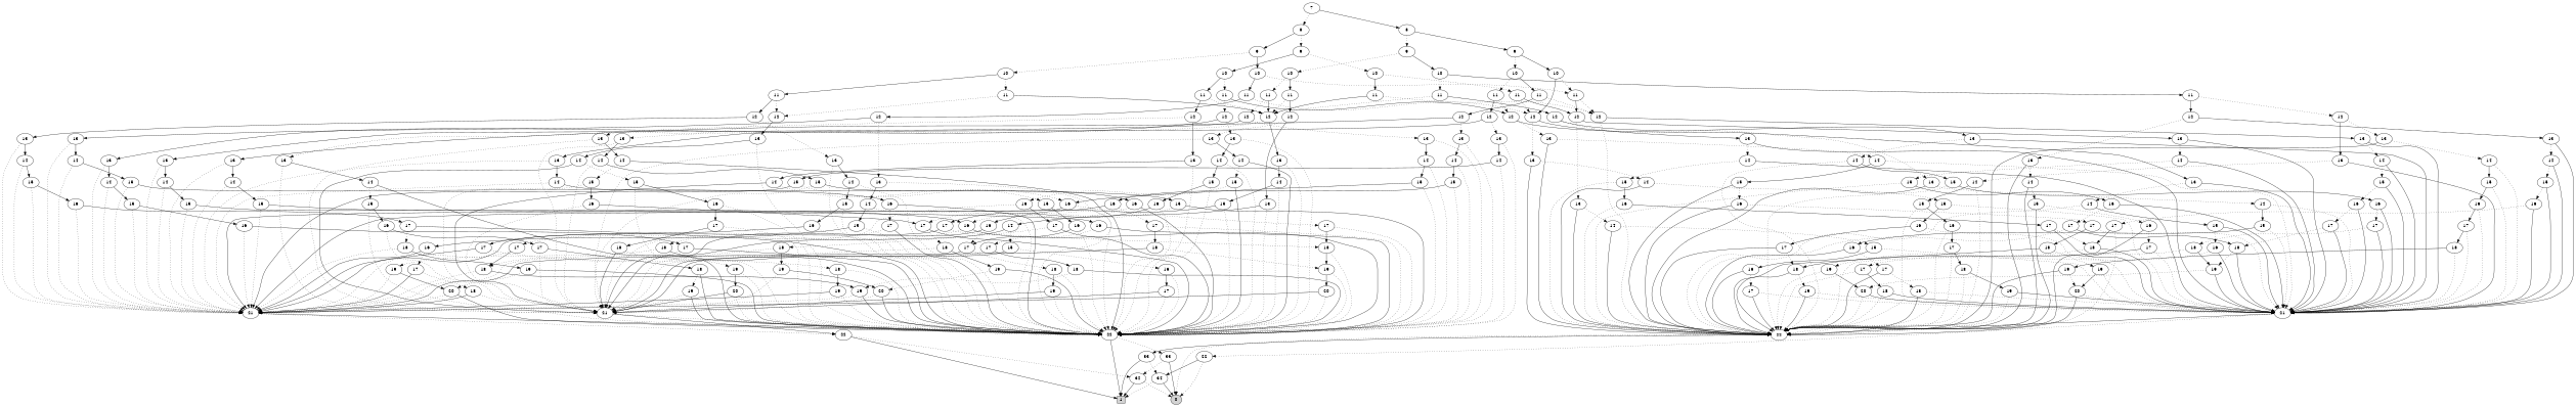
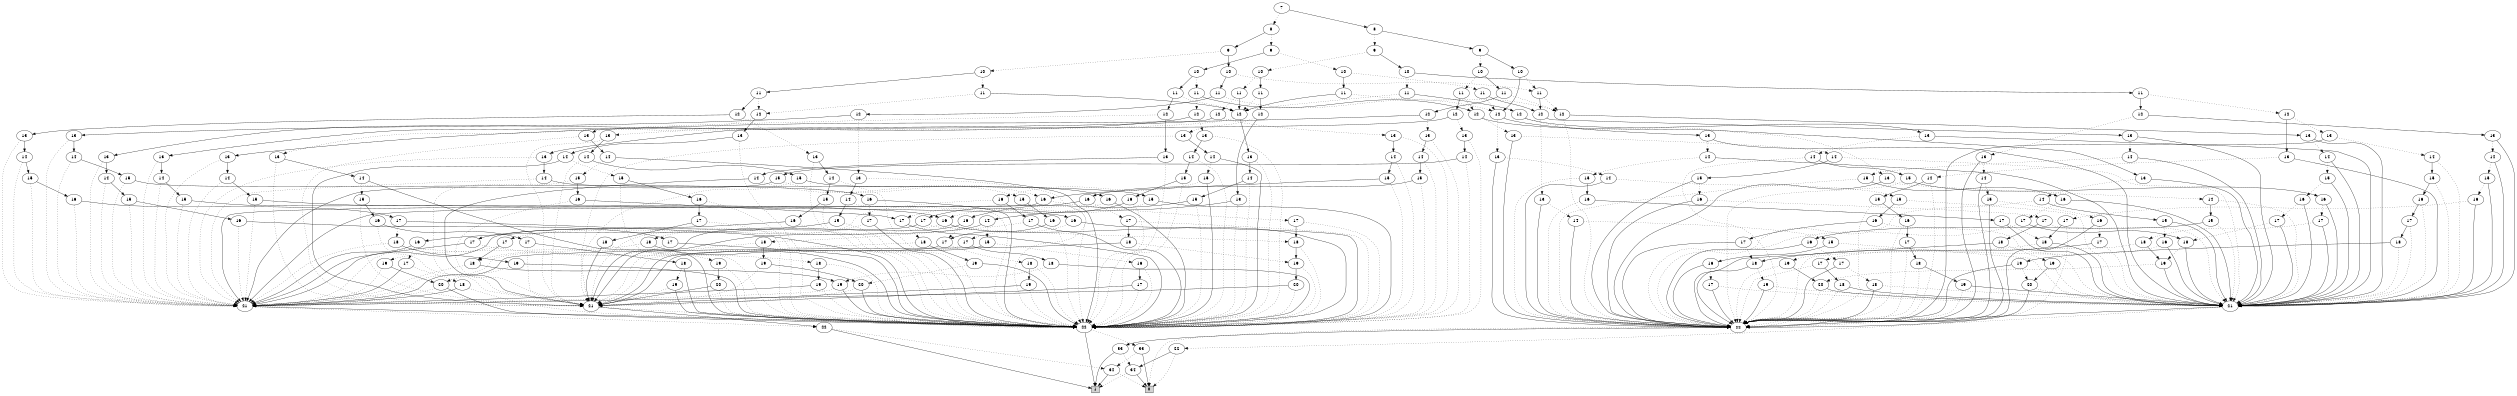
  digraph {
    edge [style=dotted]
-   n1 [height=0.3 label=0 shape=ellipse style=filled width=0.3]
+   n1 [height=0.3 label=0 shape=box style=filled width=0.3]
    n2 [height=0.3 label=1 shape=box style=filled width=0.3]
    n3 [label=7]
    n4 [label=8]
    n5 [label=8]
    n6 [label=9]
    n7 [label=9]
    n8 [label=9]
    n9 [label=9]
    n10 [label=10]
    n11 [label=10]
    n12 [label=10]
    n13 [label=10]
    n14 [label=11]
    n15 [label=11]
    n16 [label=11]
    n17 [label=11]
    n18 [label=12]
    n19 [label=12]
    n20 [label=12]
    n21 [label=12]
    n22 [label=13]
    n23 [label=13]
    n24 [label=13]
    n25 [label=13]
    n26 [label=14]
    n27 [label=22]
    n28 [label=21]
    n29 [label=14]
    n30 [label=15]
    n31 [label=33]
    n32 [label=16]
    n33 [label=22]
    n34 [label=17]
    n35 [label=34]
    n36 [label=18]
    n37 [label=19]
    n38 [label=15]
    n39 [label=16]
    n40 [label=17]
    n41 [label=18]
    n42 [label=19]
    n43 [label=20]
    n44 [label=14]
    n45 [label=14]
    n46 [label=15]
    n47 [label=16]
    n48 [label=17]
    n49 [label=15]
    n50 [label=16]
    n51 [label=17]
    n52 [label=18]
    n53 [label=19]
    n54 [label=13]
    n55 [label=13]
    n56 [label=13]
    n57 [label=14]
    n58 [label=15]
    n59 [label=16]
    n60 [label=17]
    n61 [label=21]
    n62 [label=14]
    n63 [label=22]
    n64 [label=14]
    n65 [label=22]
    n66 [label=15]
    n67 [label=33]
    n68 [label=34]
    n69 [label=16]
    n70 [label=17]
    n71 [label=18]
    n72 [label=19]
    n73 [label=20]
    n74 [label=15]
    n75 [label=16]
    n76 [label=17]
    n77 [label=18]
    n78 [label=19]
    n79 [label=12]
    n80 [label=12]
    n81 [label=12]
    n82 [label=13]
    n83 [label=13]
    n84 [label=13]
    n85 [label=13]
    n86 [label=14]
    n87 [label=21]
    n88 [label=14]
    n89 [label=15]
    n90 [label=16]
    n91 [label=17]
    n92 [label=18]
    n93 [label=19]
    n94 [label=20]
    n95 [label=15]
    n96 [label=16]
    n97 [label=17]
    n98 [label=18]
    n99 [label=19]
    n100 [label=14]
    n101 [label=14]
    n102 [label=15]
    n103 [label=16]
    n104 [label=17]
    n105 [label=18]
    n106 [label=19]
    n107 [label=20]
    n108 [label=15]
    n109 [label=16]
    n110 [label=17]
    n111 [label=18]
    n112 [label=13]
    n113 [label=13]
    n114 [label=14]
    n115 [label=14]
    n116 [label=15]
    n117 [label=16]
    n118 [label=15]
    n119 [label=16]
    n120 [label=11]
    n121 [label=11]
    n122 [label=11]
    n123 [label=11]
    n124 [label=12]
    n125 [label=12]
    n126 [label=13]
    n127 [label=13]
    n128 [label=14]
    n129 [label=14]
    n130 [label=15]
    n131 [label=16]
    n132 [label=17]
    n133 [label=18]
    n134 [label=19]
    n135 [label=15]
    n136 [label=16]
    n137 [label=17]
    n138 [label=18]
    n139 [label=19]
    n140 [label=20]
    n141 [label=13]
    n142 [label=13]
    n143 [label=14]
    n144 [label=14]
    n145 [label=15]
    n146 [label=16]
    n147 [label=17]
    n148 [label=18]
    n149 [label=19]
    n150 [label=15]
    n151 [label=16]
    n152 [label=17]
    n153 [label=18]
    n154 [label=19]
    n155 [label=20]
    n156 [label=12]
    n157 [label=13]
    n158 [label=13]
    n159 [label=14]
    n160 [label=14]
    n161 [label=15]
    n162 [label=16]
    n163 [label=17]
    n164 [label=18]
    n165 [label=15]
    n166 [label=16]
    n167 [label=17]
    n168 [label=18]
    n169 [label=19]
    n170 [label=10]
    n171 [label=10]
    n172 [label=10]
    n173 [label=10]
    n174 [label=11]
    n175 [label=11]
    n176 [label=11]
    n177 [label=11]
    n178 [label=12]
    n179 [label=12]
    n180 [label=13]
    n181 [label=13]
    n182 [label=14]
    n183 [label=14]
    n184 [label=15]
    n185 [label=16]
    n186 [label=17]
    n187 [label=15]
    n188 [label=16]
    n189 [label=17]
    n190 [label=13]
    n191 [label=13]
    n192 [label=14]
    n193 [label=14]
    n194 [label=15]
    n195 [label=16]
    n196 [label=17]
    n197 [label=18]
    n198 [label=19]
    n199 [label=15]
    n200 [label=16]
    n201 [label=17]
    n202 [label=12]
    n203 [label=12]
    n204 [label=12]
    n205 [label=13]
    n206 [label=13]
    n207 [label=14]
    n208 [label=14]
    n209 [label=15]
    n210 [label=16]
    n211 [label=17]
    n212 [label=18]
    n213 [label=15]
    n214 [label=16]
    n215 [label=17]
    n216 [label=18]
    n217 [label=13]
    n218 [label=13]
    n219 [label=13]
    n220 [label=13]
    n221 [label=14]
    n222 [label=14]
    n223 [label=15]
    n224 [label=16]
    n225 [label=17]
    n226 [label=18]
    n227 [label=19]
    n228 [label=15]
    n229 [label=16]
    n230 [label=17]
    n231 [label=18]
    n232 [label=19]
    n233 [label=14]
    n234 [label=14]
    n235 [label=15]
    n236 [label=16]
    n237 [label=17]
    n238 [label=15]
    n239 [label=16]
    n240 [label=17]
    n241 [label=11]
    n242 [label=11]
    n243 [label=12]
    n244 [label=12]
    n245 [label=13]
    n246 [label=13]
    n247 [label=14]
    n248 [label=14]
    n249 [label=15]
    n250 [label=15]
    n251 [label=13]
    n252 [label=13]
    n253 [label=14]
    n254 [label=14]
    n255 [label=15]
    n256 [label=16]
    n257 [label=17]
    n258 [label=18]
    n259 [label=15]
    n260 [label=16]
    n261 [label=17]
    n262 [label=18]
    n3 -> n4
    n3 -> n5 [style=filled]
    n4 -> n6
    n4 -> n7 [style=filled]
    n5 -> n8
    n5 -> n9 [style=filled]
    n6 -> n10
    n6 -> n11 [style=filled]
    n7 -> n12
    n7 -> n13 [style=filled]
    n8 -> n170
    n8 -> n171 [style=filled]
    n9 -> n172
    n9 -> n173 [style=filled]
    n10 -> n14
    n10 -> n15 [style=filled]
    n11 -> n16
    n11 -> n17 [style=filled]
    n12 -> n120
    n12 -> n121 [style=filled]
    n13 -> n122
    n13 -> n123 [style=filled]
    n14 -> n18
    n14 -> n19 [style=filled]
    n15 -> n20
    n15 -> n21 [style=filled]
    n16 -> n79
    n16 -> n80 [style=filled]
    n17 -> n21
    n17 -> n81 [style=filled]
    n18 -> n22
    n18 -> n23 [style=filled]
    n19 -> n24
    n19 -> n25 [style=filled]
    n20 -> n27
    n20 -> n54 [style=filled]
    n21 -> n55
    n21 -> n56 [style=filled]
    n22 -> n26
    n22 -> n27 [style=filled]
    n23 -> n28 [style=filled]
    n23 -> n29
    n24 -> n27 [style=filled]
    n24 -> n44
    n25 -> n28 [style=filled]
    n25 -> n45
    n26 -> n27 [style=filled]
    n26 -> n30
    n27 -> n1
    n27 -> n31 [style=filled]
    n28 -> n27 [style=filled]
    n28 -> n33
    n29 -> n28 [style=filled]
    n29 -> n38
    n30 -> n28
    n30 -> n32 [style=filled]
    n31 -> n2 [style=filled]
    n31 -> n35
    n32 -> n28
    n32 -> n34 [style=filled]
    n33 -> n1
    n33 -> n35 [style=filled]
    n34 -> n27 [style=filled]
    n34 -> n36
    n35 -> n1 [style=filled]
    n35 -> n2
    n36 -> n27 [style=filled]
    n36 -> n37
    n37 -> n27 [style=filled]
    n37 -> n28
    n38 -> n27
    n38 -> n39 [style=filled]
    n39 -> n27
    n39 -> n40 [style=filled]
    n40 -> n28 [style=filled]
    n40 -> n41
    n41 -> n28 [style=filled]
    n41 -> n42
    n42 -> n27
    n42 -> n43 [style=filled]
    n43 -> n27
    n43 -> n28 [style=filled]
    n44 -> n27 [style=filled]
    n44 -> n46
    n45 -> n28 [style=filled]
    n45 -> n49
    n46 -> n28
    n46 -> n47 [style=filled]
    n47 -> n27 [style=filled]
    n47 -> n48
    n48 -> n27 [style=filled]
    n48 -> n28
    n49 -> n27
    n49 -> n50 [style=filled]
    n50 -> n28 [style=filled]
    n50 -> n51
    n51 -> n27
    n51 -> n52 [style=filled]
    n52 -> n28 [style=filled]
    n52 -> n53
    n53 -> n28 [style=filled]
    n53 -> n43
    n54 -> n28 [style=filled]
    n54 -> n57
    n55 -> n61
    n55 -> n62 [style=filled]
    n56 -> n63
    n56 -> n64 [style=filled]
    n57 -> n28 [style=filled]
    n57 -> n58
    n58 -> n28 [style=filled]
    n58 -> n59
    n59 -> n28 [style=filled]
    n59 -> n60
    n60 -> n28 [style=filled]
    n60 -> n52
    n61 -> n63
    n61 -> n65 [style=filled]
    n62 -> n61
    n62 -> n66 [style=filled]
    n63 -> n2 [style=filled]
    n63 -> n67
    n64 -> n63
    n64 -> n74 [style=filled]
    n65 -> n2 [style=filled]
    n65 -> n68
    n66 -> n61
    n66 -> n69 [style=filled]
    n67 -> n1 [style=filled]
    n67 -> n68
    n68 -> n1
    n68 -> n2 [style=filled]
    n69 -> n63 [style=filled]
    n69 -> n70
    n70 -> n63 [style=filled]
    n70 -> n71
    n71 -> n61
    n71 -> n72 [style=filled]
    n72 -> n63 [style=filled]
    n72 -> n73
    n73 -> n61
    n73 -> n63 [style=filled]
    n74 -> n63
    n74 -> n75 [style=filled]
    n75 -> n61 [style=filled]
    n75 -> n76
    n76 -> n61 [style=filled]
    n76 -> n77
    n77 -> n63
    n77 -> n78 [style=filled]
    n78 -> n61 [style=filled]
    n78 -> n63
    n79 -> n82
    n79 -> n83 [style=filled]
    n80 -> n84
    n80 -> n85 [style=filled]
    n81 -> n112
    n81 -> n113 [style=filled]
    n82 -> n63
    n82 -> n86 [style=filled]
    n83 -> n87
    n83 -> n88 [style=filled]
    n84 -> n27 [style=filled]
    n84 -> n100
    n85 -> n28 [style=filled]
    n85 -> n101
    n86 -> n63
    n86 -> n89 [style=filled]
    n87 -> n63 [style=filled]
    n87 -> n65
    n88 -> n87
    n88 -> n95 [style=filled]
    n89 -> n63
    n89 -> n90 [style=filled]
    n90 -> n63
    n90 -> n91 [style=filled]
    n91 -> n87 [style=filled]
    n91 -> n92
    n92 -> n63
    n92 -> n93 [style=filled]
    n93 -> n63
    n93 -> n94 [style=filled]
    n94 -> n63
    n94 -> n87 [style=filled]
    n95 -> n87
    n95 -> n96 [style=filled]
    n96 -> n87
    n96 -> n97 [style=filled]
    n97 -> n63 [style=filled]
    n97 -> n98
    n98 -> n87
    n98 -> n99 [style=filled]
    n99 -> n63 [style=filled]
    n99 -> n87
    n100 -> n28
    n100 -> n102 [style=filled]
    n101 -> n27
    n101 -> n108 [style=filled]
    n102 -> n27 [style=filled]
    n102 -> n103
    n103 -> n27 [style=filled]
    n103 -> n104
    n104 -> n28
    n104 -> n105 [style=filled]
    n105 -> n27 [style=filled]
    n105 -> n106
    n106 -> n28
    n106 -> n107 [style=filled]
    n107 -> n27 [style=filled]
    n107 -> n28
    n108 -> n28 [style=filled]
    n108 -> n109
    n109 -> n28 [style=filled]
    n109 -> n110
    n110 -> n27
    n110 -> n111 [style=filled]
    n111 -> n27
    n111 -> n28 [style=filled]
    n112 -> n61
    n112 -> n114 [style=filled]
    n113 -> n63
    n113 -> n115 [style=filled]
    n114 -> n63 [style=filled]
    n114 -> n116
    n115 -> n61 [style=filled]
    n115 -> n118
    n116 -> n61
    n116 -> n117 [style=filled]
    n117 -> n61
    n117 -> n70 [style=filled]
    n118 -> n63
    n118 -> n119 [style=filled]
    n119 -> n63
    n119 -> n76 [style=filled]
    n120 -> n21 [style=filled]
    n120 -> n124
    n121 -> n124
    n121 -> n125 [style=filled]
    n122 -> n19 [style=filled]
    n122 -> n20
    n123 -> n18
    n123 -> n156 [style=filled]
    n124 -> n126
    n124 -> n127 [style=filled]
    n125 -> n141
    n125 -> n142 [style=filled]
    n126 -> n61
    n126 -> n128 [style=filled]
    n127 -> n63
    n127 -> n129 [style=filled]
    n128 -> n63 [style=filled]
    n128 -> n130
    n129 -> n61 [style=filled]
    n129 -> n135
    n130 -> n61
    n130 -> n131 [style=filled]
    n131 -> n61
    n131 -> n132 [style=filled]
    n132 -> n61
    n132 -> n133 [style=filled]
    n133 -> n63 [style=filled]
    n133 -> n134
    n134 -> n61
    n134 -> n63 [style=filled]
    n135 -> n63
    n135 -> n136 [style=filled]
    n136 -> n63
    n136 -> n137 [style=filled]
    n137 -> n63
    n137 -> n138 [style=filled]
    n138 -> n61 [style=filled]
    n138 -> n139
    n139 -> n63
    n139 -> n140 [style=filled]
    n140 -> n61 [style=filled]
    n140 -> n63
    n141 -> n63
    n141 -> n143 [style=filled]
    n142 -> n87
    n142 -> n144 [style=filled]
    n143 -> n63
    n143 -> n145 [style=filled]
    n144 -> n87
    n144 -> n150 [style=filled]
    n145 -> n63
    n145 -> n146 [style=filled]
    n146 -> n63
    n146 -> n147 [style=filled]
    n147 -> n87 [style=filled]
    n147 -> n148
    n148 -> n63
    n148 -> n149 [style=filled]
    n149 -> n63
    n149 -> n87 [style=filled]
    n150 -> n87
    n150 -> n151 [style=filled]
    n151 -> n87
    n151 -> n152 [style=filled]
    n152 -> n63 [style=filled]
    n152 -> n153
    n153 -> n87
    n153 -> n154 [style=filled]
    n154 -> n63 [style=filled]
    n154 -> n155
    n155 -> n63 [style=filled]
    n155 -> n87
    n156 -> n157
    n156 -> n158 [style=filled]
    n157 -> n63
    n157 -> n159 [style=filled]
    n158 -> n87
    n158 -> n160 [style=filled]
    n159 -> n63
    n159 -> n161 [style=filled]
    n160 -> n87
    n160 -> n165 [style=filled]
    n161 -> n63
    n161 -> n162 [style=filled]
    n162 -> n87 [style=filled]
    n162 -> n163
    n163 -> n87 [style=filled]
    n163 -> n164
    n164 -> n63
    n164 -> n87 [style=filled]
    n165 -> n87
    n165 -> n166 [style=filled]
    n166 -> n63 [style=filled]
    n166 -> n167
    n167 -> n63 [style=filled]
    n167 -> n168
    n168 -> n63 [style=filled]
    n168 -> n169
    n169 -> n87
    n169 -> n155 [style=filled]
    n170 -> n174
    n170 -> n175 [style=filled]
    n171 -> n176
    n171 -> n177 [style=filled]
    n172 -> n241
    n172 -> n242 [style=filled]
    n173 -> n18 [style=filled]
    n173 -> n122
    n174 -> n21 [style=filled]
    n174 -> n178
    n175 -> n21
    n175 -> n179 [style=filled]
    n176 -> n21
    n176 -> n202 [style=filled]
    n177 -> n203
    n177 -> n204 [style=filled]
    n178 -> n180
    n178 -> n181 [style=filled]
    n179 -> n190
    n179 -> n191 [style=filled]
    n180 -> n63
    n180 -> n182 [style=filled]
    n181 -> n87
    n181 -> n183 [style=filled]
    n182 -> n63
    n182 -> n184 [style=filled]
    n183 -> n87
    n183 -> n187 [style=filled]
    n184 -> n63
    n184 -> n185 [style=filled]
    n185 -> n87 [style=filled]
    n185 -> n186
    n186 -> n63
    n186 -> n92 [style=filled]
    n187 -> n87
    n187 -> n188 [style=filled]
    n188 -> n63 [style=filled]
    n188 -> n189
    n189 -> n87
    n189 -> n98 [style=filled]
    n190 -> n61
    n190 -> n192 [style=filled]
    n191 -> n63
    n191 -> n193 [style=filled]
    n192 -> n63 [style=filled]
    n192 -> n194
    n193 -> n61 [style=filled]
    n193 -> n199
    n194 -> n63 [style=filled]
    n194 -> n195
    n195 -> n61
    n195 -> n196 [style=filled]
    n196 -> n63 [style=filled]
    n196 -> n197
    n197 -> n61
    n197 -> n198 [style=filled]
    n198 -> n61
    n198 -> n73 [style=filled]
    n199 -> n61 [style=filled]
    n199 -> n200
    n200 -> n63
    n200 -> n201 [style=filled]
    n201 -> n61 [style=filled]
    n201 -> n63
    n202 -> n205
    n202 -> n206 [style=filled]
    n203 -> n217
    n203 -> n218 [style=filled]
    n204 -> n219
    n204 -> n220 [style=filled]
    n205 -> n27 [style=filled]
    n205 -> n207
    n206 -> n28 [style=filled]
    n206 -> n208
    n207 -> n28
    n207 -> n209 [style=filled]
    n208 -> n27
    n208 -> n213 [style=filled]
    n209 -> n28
    n209 -> n210 [style=filled]
    n210 -> n27 [style=filled]
    n210 -> n211
    n211 -> n27 [style=filled]
    n211 -> n212
    n212 -> n27 [style=filled]
    n212 -> n28
    n213 -> n27
    n213 -> n214 [style=filled]
    n214 -> n28 [style=filled]
    n214 -> n215
    n215 -> n28 [style=filled]
    n215 -> n216
    n216 -> n27
    n216 -> n53 [style=filled]
    n217 -> n27 [style=filled]
    n217 -> n221
    n218 -> n28 [style=filled]
    n218 -> n222
    n219 -> n27 [style=filled]
    n219 -> n233
    n220 -> n28 [style=filled]
    n220 -> n234
    n221 -> n28
    n221 -> n223 [style=filled]
    n222 -> n27
    n222 -> n228 [style=filled]
    n223 -> n28
    n223 -> n224 [style=filled]
    n224 -> n28
    n224 -> n225 [style=filled]
    n225 -> n28
    n225 -> n226 [style=filled]
    n226 -> n28
    n226 -> n227 [style=filled]
    n227 -> n27 [style=filled]
    n227 -> n107
    n228 -> n27
    n228 -> n229 [style=filled]
    n229 -> n27
    n229 -> n230 [style=filled]
    n230 -> n27
    n230 -> n231 [style=filled]
    n231 -> n27
    n231 -> n232 [style=filled]
    n232 -> n27
    n232 -> n28 [style=filled]
    n233 -> n27 [style=filled]
    n233 -> n235
    n234 -> n28 [style=filled]
    n234 -> n238
    n235 -> n27 [style=filled]
    n235 -> n236
    n236 -> n27 [style=filled]
    n236 -> n237
    n237 -> n28
    n237 -> n36 [style=filled]
    n238 -> n28 [style=filled]
    n238 -> n239
    n239 -> n28 [style=filled]
    n239 -> n240
    n240 -> n27
    n240 -> n41 [style=filled]
    n241 -> n80
    n241 -> n243 [style=filled]
    n242 -> n20
    n242 -> n244 [style=filled]
    n243 -> n245
    n243 -> n246 [style=filled]
    n244 -> n251
    n244 -> n252 [style=filled]
    n245 -> n63
    n245 -> n247 [style=filled]
    n246 -> n87
    n246 -> n248 [style=filled]
    n247 -> n63
    n247 -> n249 [style=filled]
    n248 -> n87
    n248 -> n250 [style=filled]
    n249 -> n87 [style=filled]
    n249 -> n185
    n250 -> n63 [style=filled]
    n250 -> n188
    n251 -> n63
    n251 -> n253 [style=filled]
    n252 -> n87
    n252 -> n254 [style=filled]
    n253 -> n63
    n253 -> n255 [style=filled]
    n254 -> n87
    n254 -> n259 [style=filled]
    n255 -> n63
    n255 -> n256 [style=filled]
    n256 -> n87 [style=filled]
    n256 -> n257
    n257 -> n63
    n257 -> n258 [style=filled]
    n258 -> n87 [style=filled]
    n258 -> n93
    n259 -> n87
    n259 -> n260 [style=filled]
    n260 -> n63 [style=filled]
    n260 -> n261
    n261 -> n87
    n261 -> n262 [style=filled]
    n262 -> n63 [style=filled]
    n262 -> n99
  }
